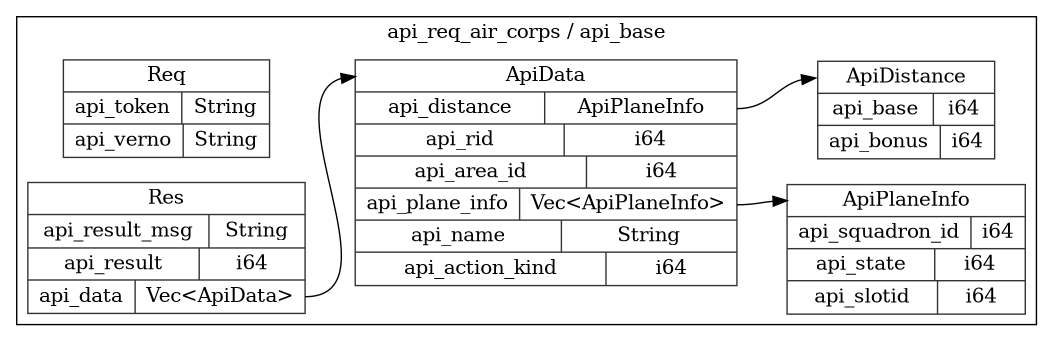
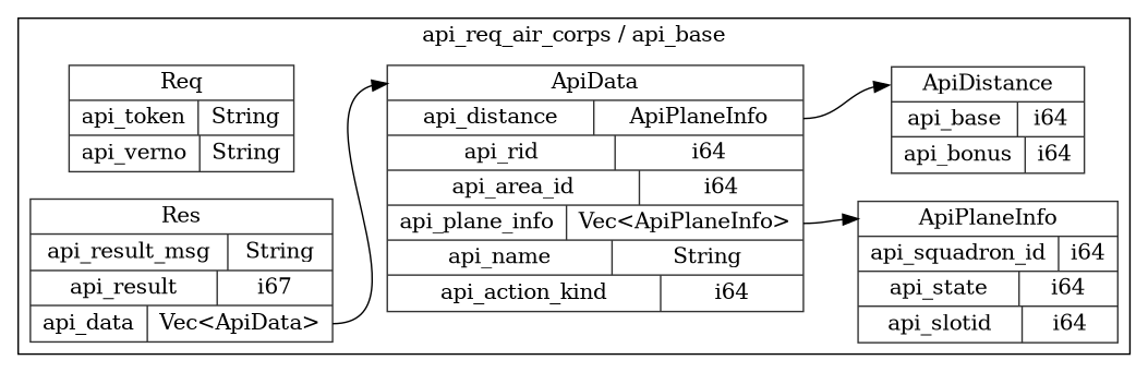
  digraph {
    rankdir=LR
    node [color=gray20 shape=record style=solid]
    n1 [label="<ApiData> ApiData  | { api_distance | <api_distance> ApiPlaneInfo } | { api_rid | <api_rid> i64 } | { api_area_id | <api_area_id> i64 } | { api_plane_info | <api_plane_info> Vec\<ApiPlaneInfo\> } | { api_name | <api_name> String } | { api_action_kind | <api_action_kind> i64 }"]
    n2 [label="<ApiDistance> ApiDistance  | { api_base | <api_base> i64 } | { api_bonus | <api_bonus> i64 }"]
    n3 [label="<ApiPlaneInfo> ApiPlaneInfo  | { api_squadron_id | <api_squadron_id> i64 } | { api_state | <api_state> i64 } | { api_slotid | <api_slotid> i64 }"]
    n4 [label="<Req> Req  | { api_token | <api_token> String } | { api_verno | <api_verno> String }"]
-   n5 [label="<Res> Res  | { api_result_msg | <api_result_msg> String } | { api_result | <api_result> i64 } | { api_data | <api_data> Vec\<ApiData\> }"]
+   n5 [label="<Res> Res  | { api_result_msg | <api_result_msg> String } | { api_result | <api_result> i67 } | { api_data | <api_data> Vec\<ApiData\> }"]
    subgraph cluster_1 {
      label="api_req_air_corps / api_base"
      n1
      n2
      n3
      n4
      n5
    }
    n1 -> n2 [headport="ApiDistance:w" tailport="api_distance:e"]
    n1 -> n3 [headport="ApiPlaneInfo:w" tailport="api_plane_info:e"]
    n5 -> n1 [headport="ApiData:w" tailport="api_data:e"]
  }
